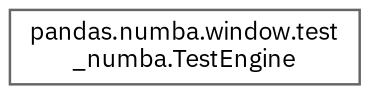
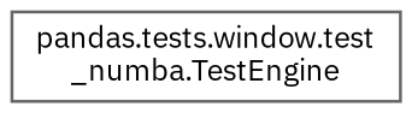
  digraph {
    rankdir=LR
    fontname="IBM Plex Sans"
-   n1 [color=grey40 fillcolor=white fontname="IBM Plex Sans" fontsize=10 height=0.2 label="pandas.numba.window.test\l_numba.TestEngine" shape=box style=filled width=0.4]
+   n1 [color=grey40 fillcolor=white fontname="IBM Plex Sans" fontsize=10 height=0.2 label="pandas.tests.window.test\l_numba.TestEngine" shape=box style=filled width=0.4]
  }
